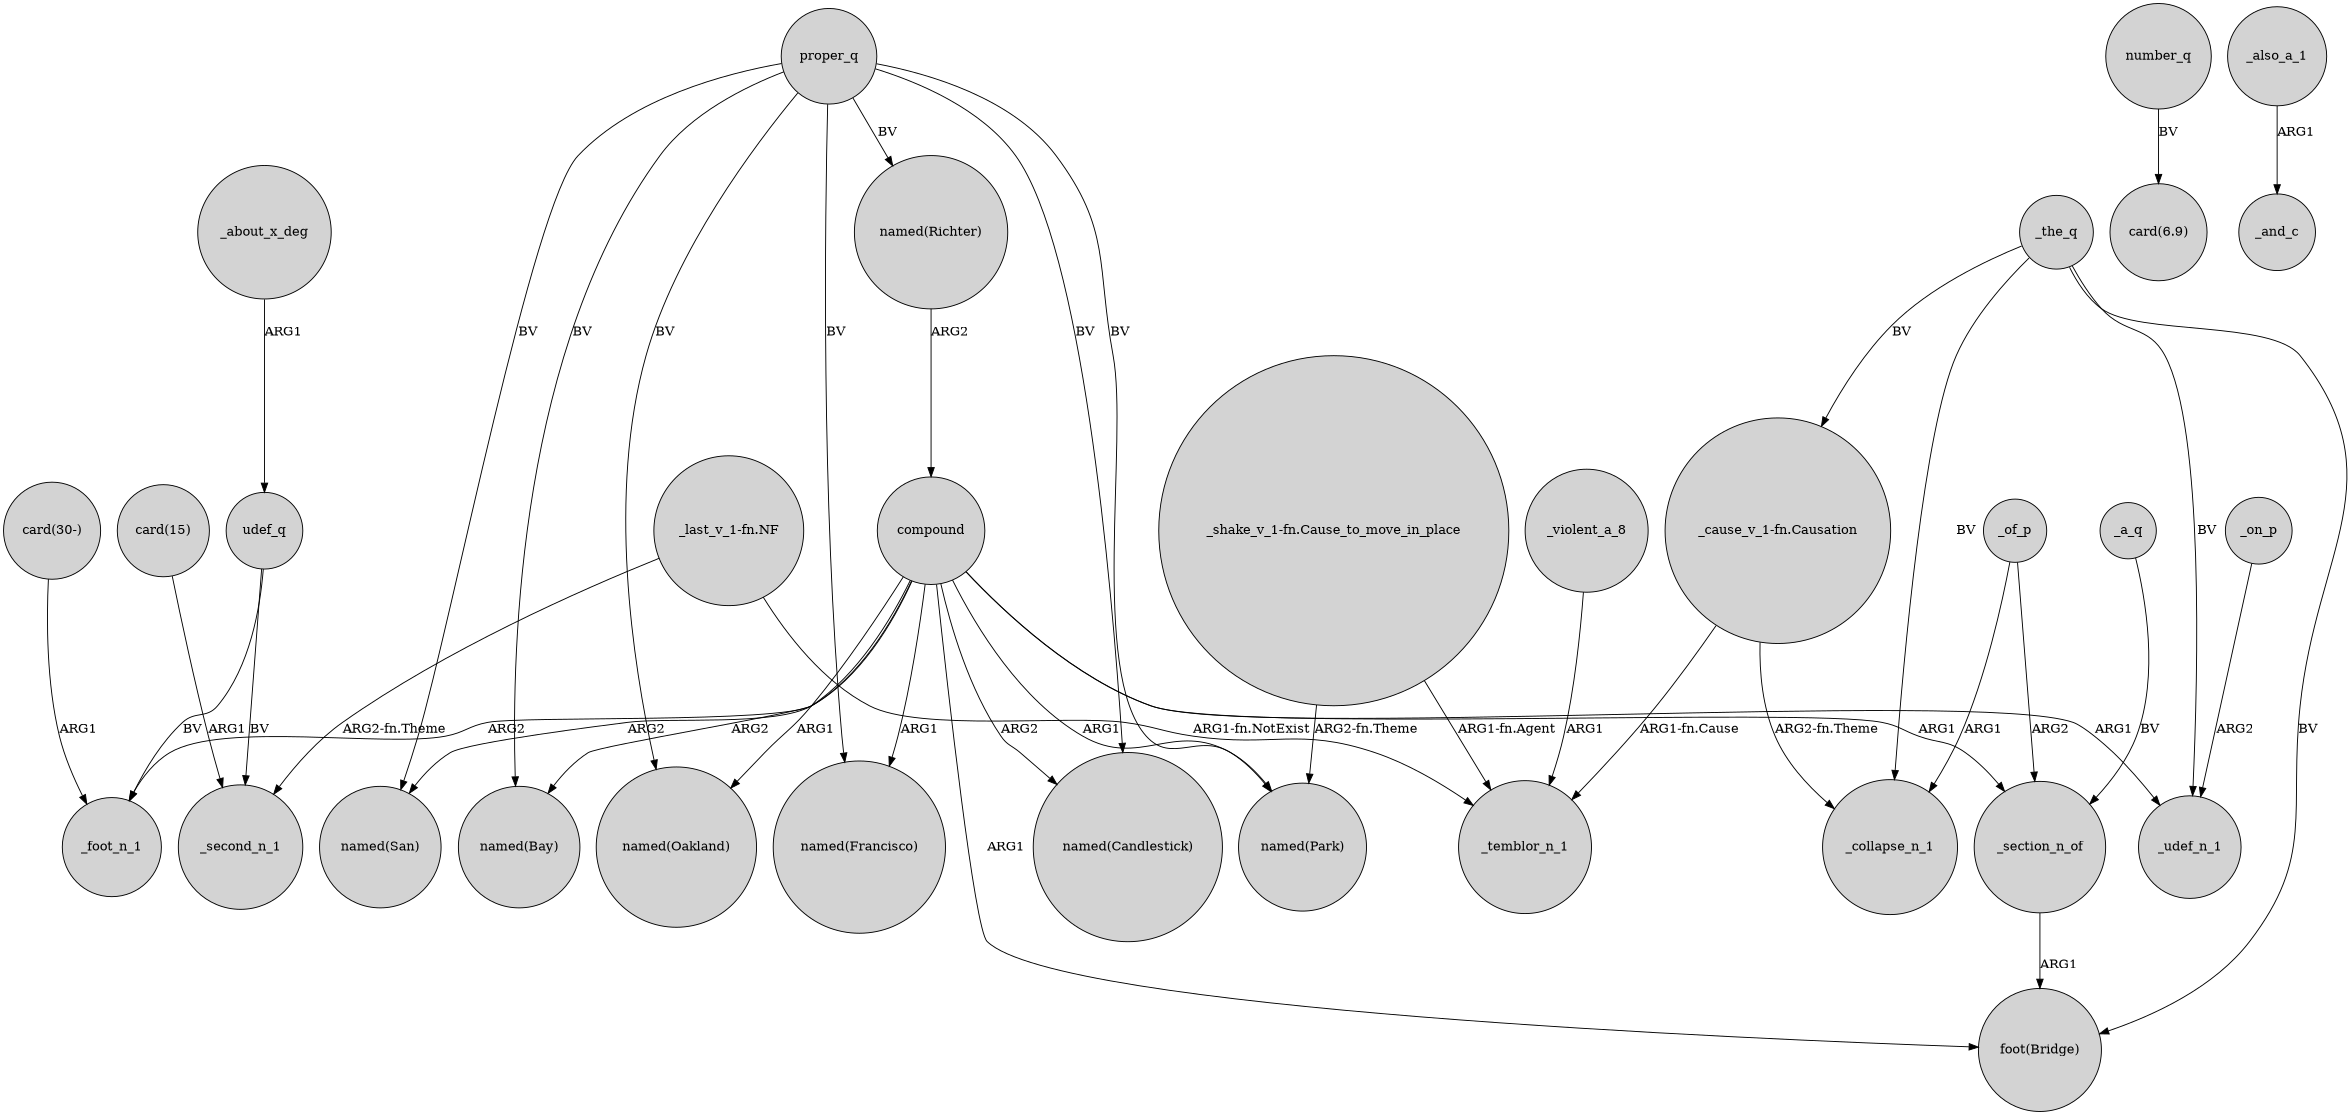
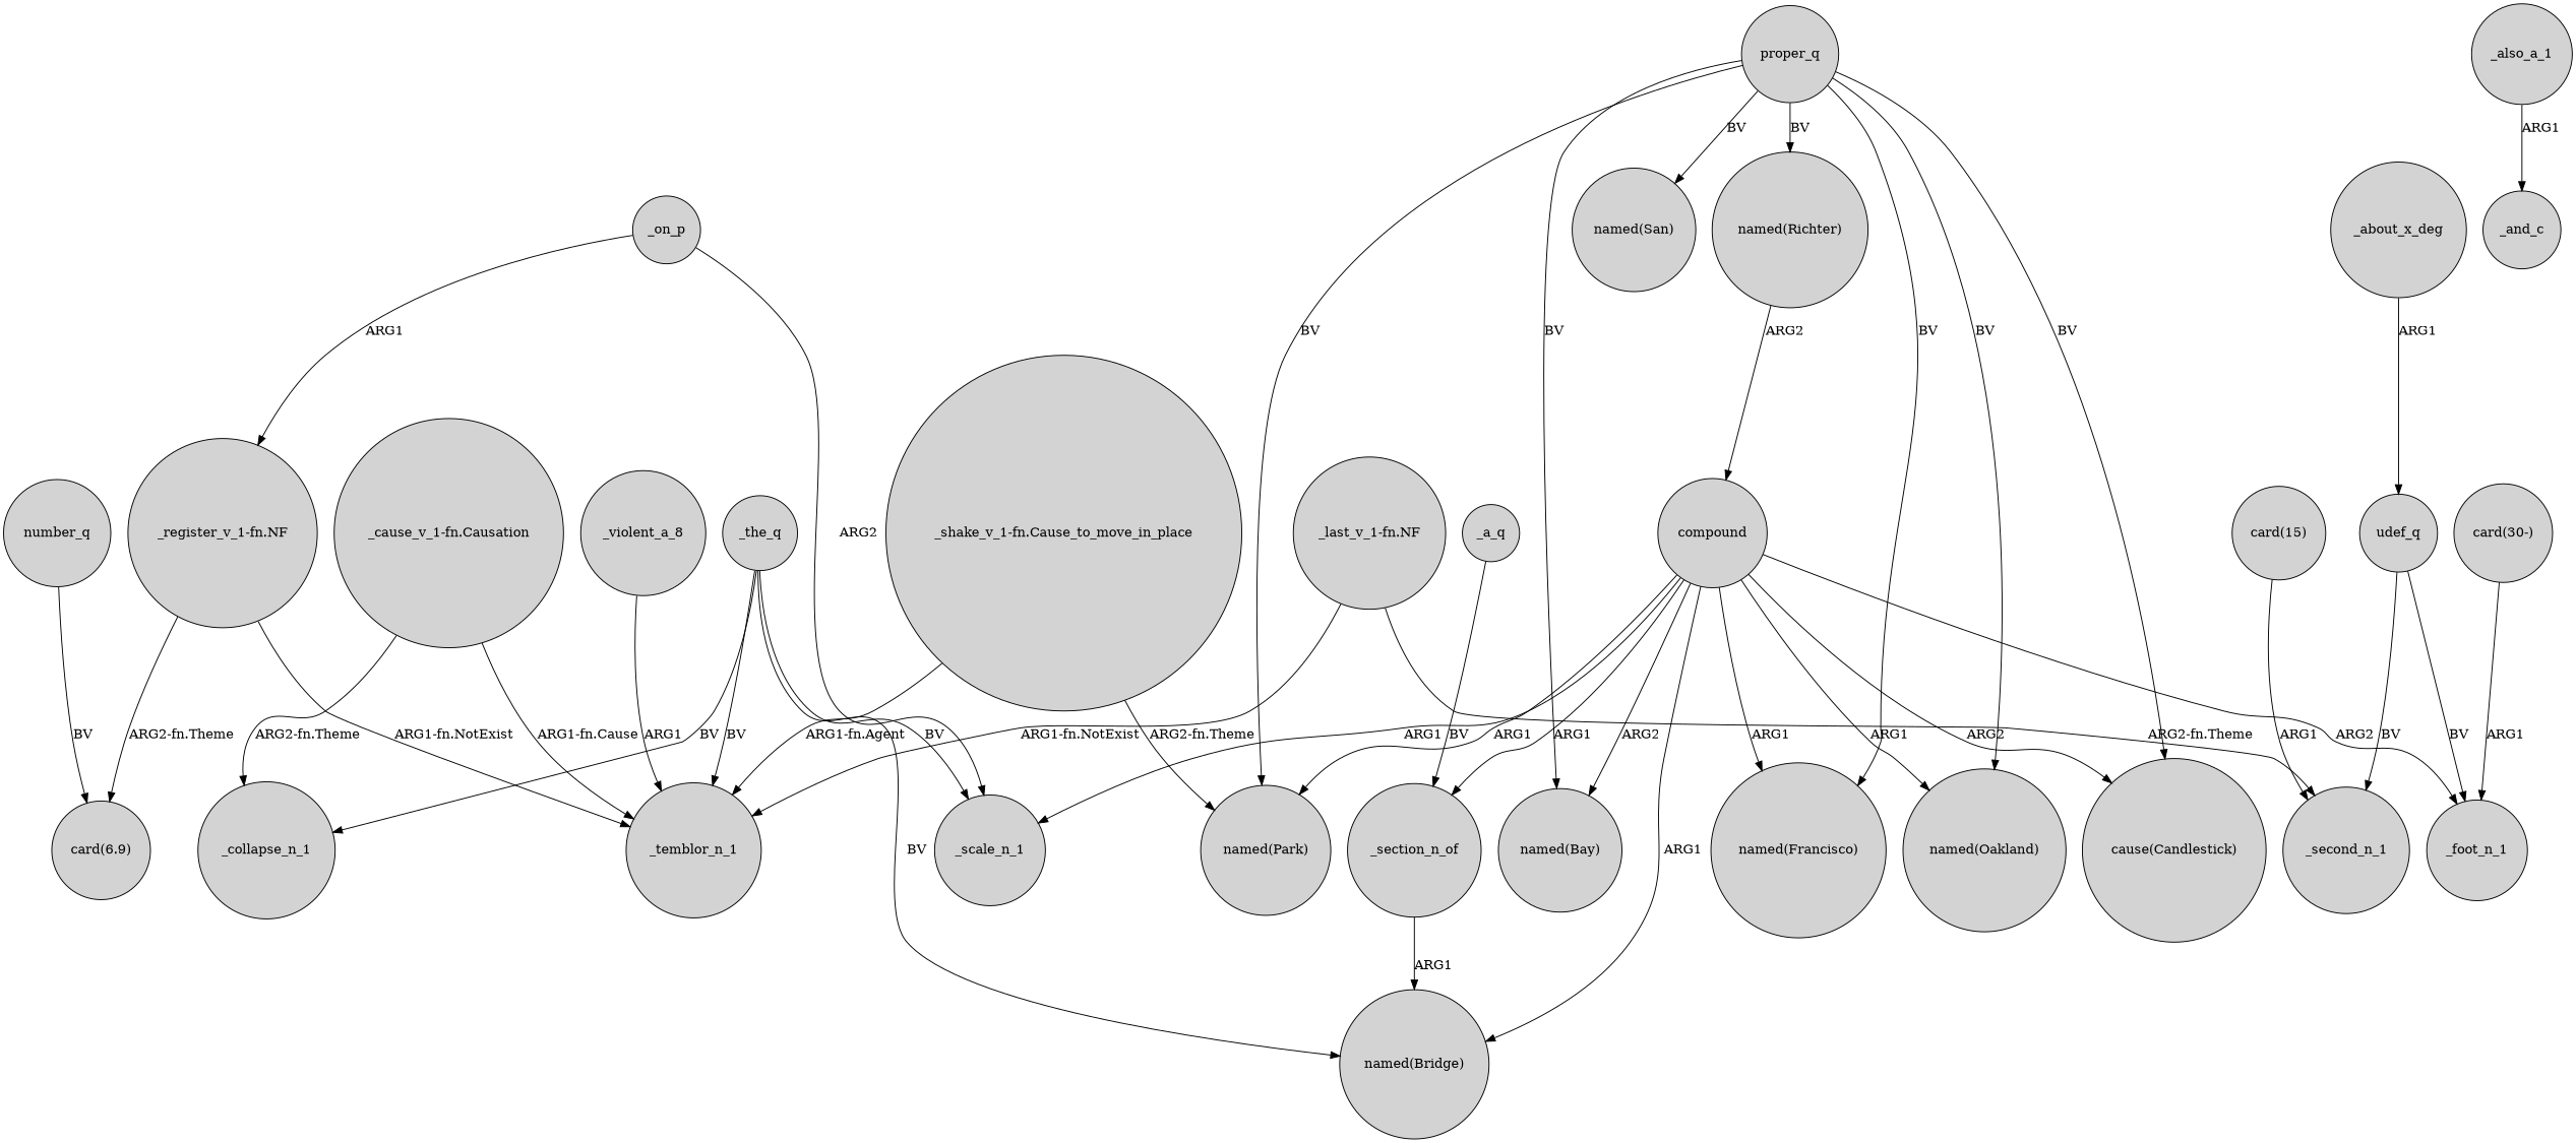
  digraph {
    node [shape=circle style=filled]
    compound
    _foot_n_1
    "named(Bay)"
    "named(Francisco)"
    "named(San)"
    _section_n_of
-   _scale_n_1 [label=_udef_n_1]
+   _scale_n_1
    "named(Park)"
    "named(Oakland)"
-   "named(Candlestick)"
-   "named(Bridge)" [label="foot(Bridge)"]
+   "named(Candlestick)" [label="cause(Candlestick)"]
+   "named(Bridge)"
    "named(Richter)"
    _the_q
    _collapse_n_1
    _temblor_n_1
    proper_q
    "_shake_v_1-fn.Cause_to_move_in_place"
    "_cause_v_1-fn.Causation"
    "_last_v_1-fn.NF"
    _second_n_1
    _about_x_deg
    udef_q
    number_q
    "card(6.9)"
    n25 [label=_violent_a_8]
-   _of_p
+   "_register_v_1-fn.NF"
    _a_q
    _on_p
    _also_a_1
    _and_c
    "card(15)"
    "card(30-)"
    compound -> _foot_n_1 [label=ARG2]
    compound -> "named(Bay)" [label=ARG2]
    compound -> "named(Francisco)" [label=ARG1]
-   compound -> "named(San)" [label=ARG2]
    compound -> _section_n_of [label=ARG1]
    compound -> _scale_n_1 [label=ARG1]
    compound -> "named(Park)" [label=ARG1]
    compound -> "named(Oakland)" [label=ARG1]
    compound -> "named(Candlestick)" [label=ARG2]
    compound -> "named(Bridge)" [label=ARG1]
    _section_n_of -> "named(Bridge)" [label=ARG1]
    "named(Richter)" -> compound [label=ARG2]
    _the_q -> _scale_n_1 [label=BV]
    _the_q -> "named(Bridge)" [label=BV]
    _the_q -> _collapse_n_1 [label=BV]
-   _the_q -> "_cause_v_1-fn.Causation" [label=BV]
+   _the_q -> _temblor_n_1 [label=BV]
    proper_q -> "named(Bay)" [label=BV]
    proper_q -> "named(Francisco)" [label=BV]
    proper_q -> "named(San)" [label=BV]
    proper_q -> "named(Park)" [label=BV]
    proper_q -> "named(Oakland)" [label=BV]
    proper_q -> "named(Candlestick)" [label=BV]
    proper_q -> "named(Richter)" [label=BV]
    "_shake_v_1-fn.Cause_to_move_in_place" -> "named(Park)" [label="ARG2-fn.Theme"]
    "_shake_v_1-fn.Cause_to_move_in_place" -> _temblor_n_1 [label="ARG1-fn.Agent"]
    "_cause_v_1-fn.Causation" -> _collapse_n_1 [label="ARG2-fn.Theme"]
    "_cause_v_1-fn.Causation" -> _temblor_n_1 [label="ARG1-fn.Cause"]
    "_last_v_1-fn.NF" -> _temblor_n_1 [label="ARG1-fn.NotExist"]
    "_last_v_1-fn.NF" -> _second_n_1 [label="ARG2-fn.Theme"]
    _about_x_deg -> udef_q [label=ARG1]
    udef_q -> _foot_n_1 [label=BV]
    udef_q -> _second_n_1 [label=BV]
    number_q -> "card(6.9)" [label=BV]
    n25 -> _temblor_n_1 [label=ARG1]
-   _of_p -> _section_n_of [label=ARG2]
-   _of_p -> _collapse_n_1 [label=ARG1]
+   "_register_v_1-fn.NF" -> _temblor_n_1 [label="ARG1-fn.NotExist"]
+   "_register_v_1-fn.NF" -> "card(6.9)" [label="ARG2-fn.Theme"]
    _a_q -> _section_n_of [label=BV]
    _on_p -> _scale_n_1 [label=ARG2]
+   _on_p -> "_register_v_1-fn.NF" [label=ARG1]
    _also_a_1 -> _and_c [label=ARG1]
    "card(15)" -> _second_n_1 [label=ARG1]
    "card(30-)" -> _foot_n_1 [label=ARG1]
  }
